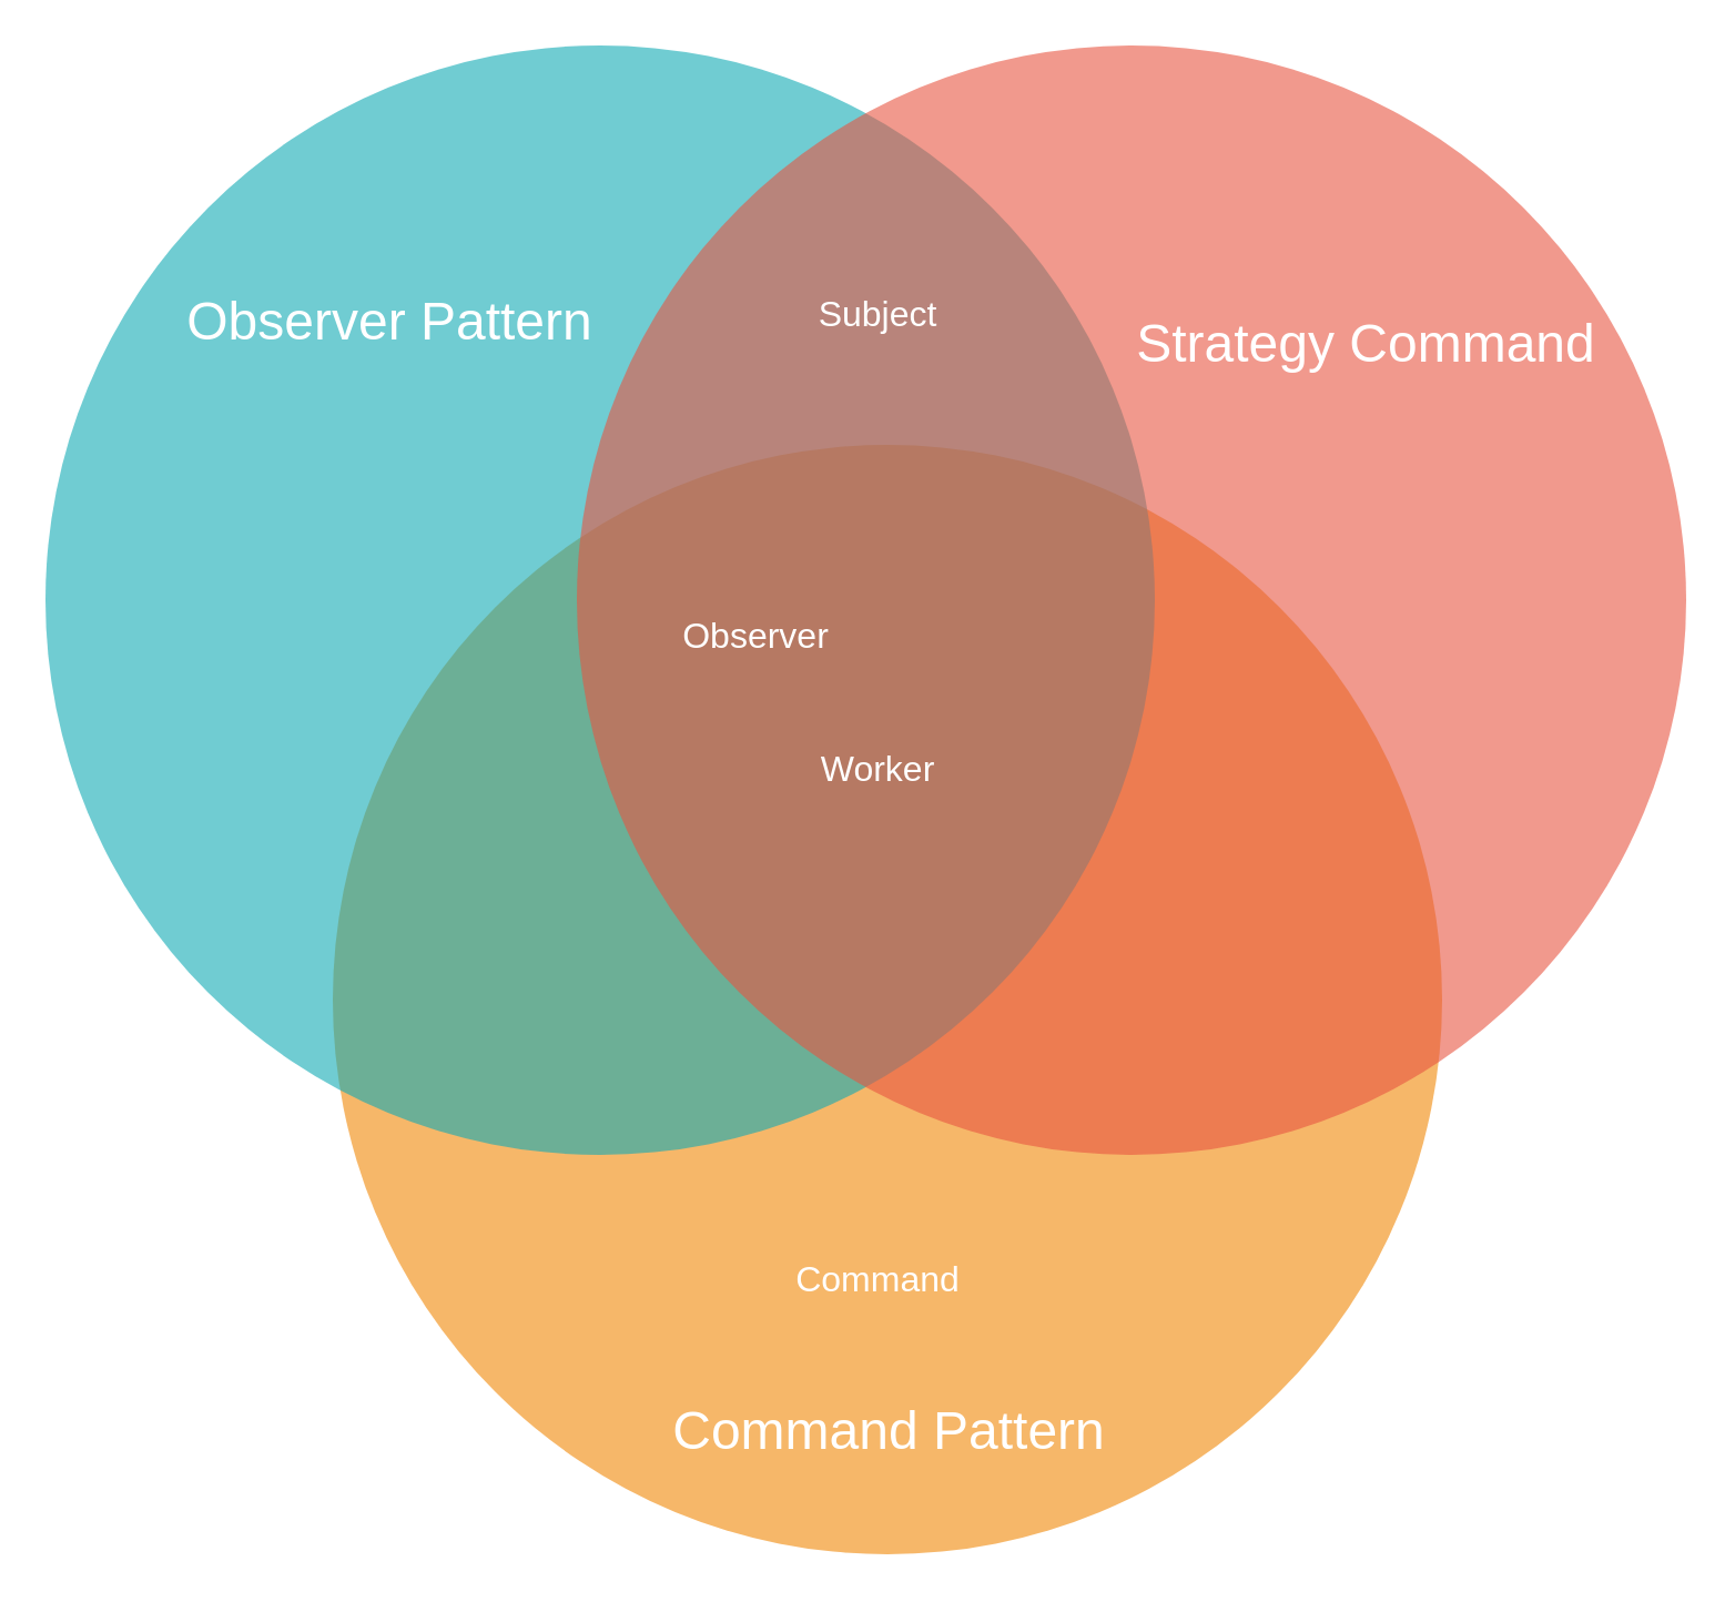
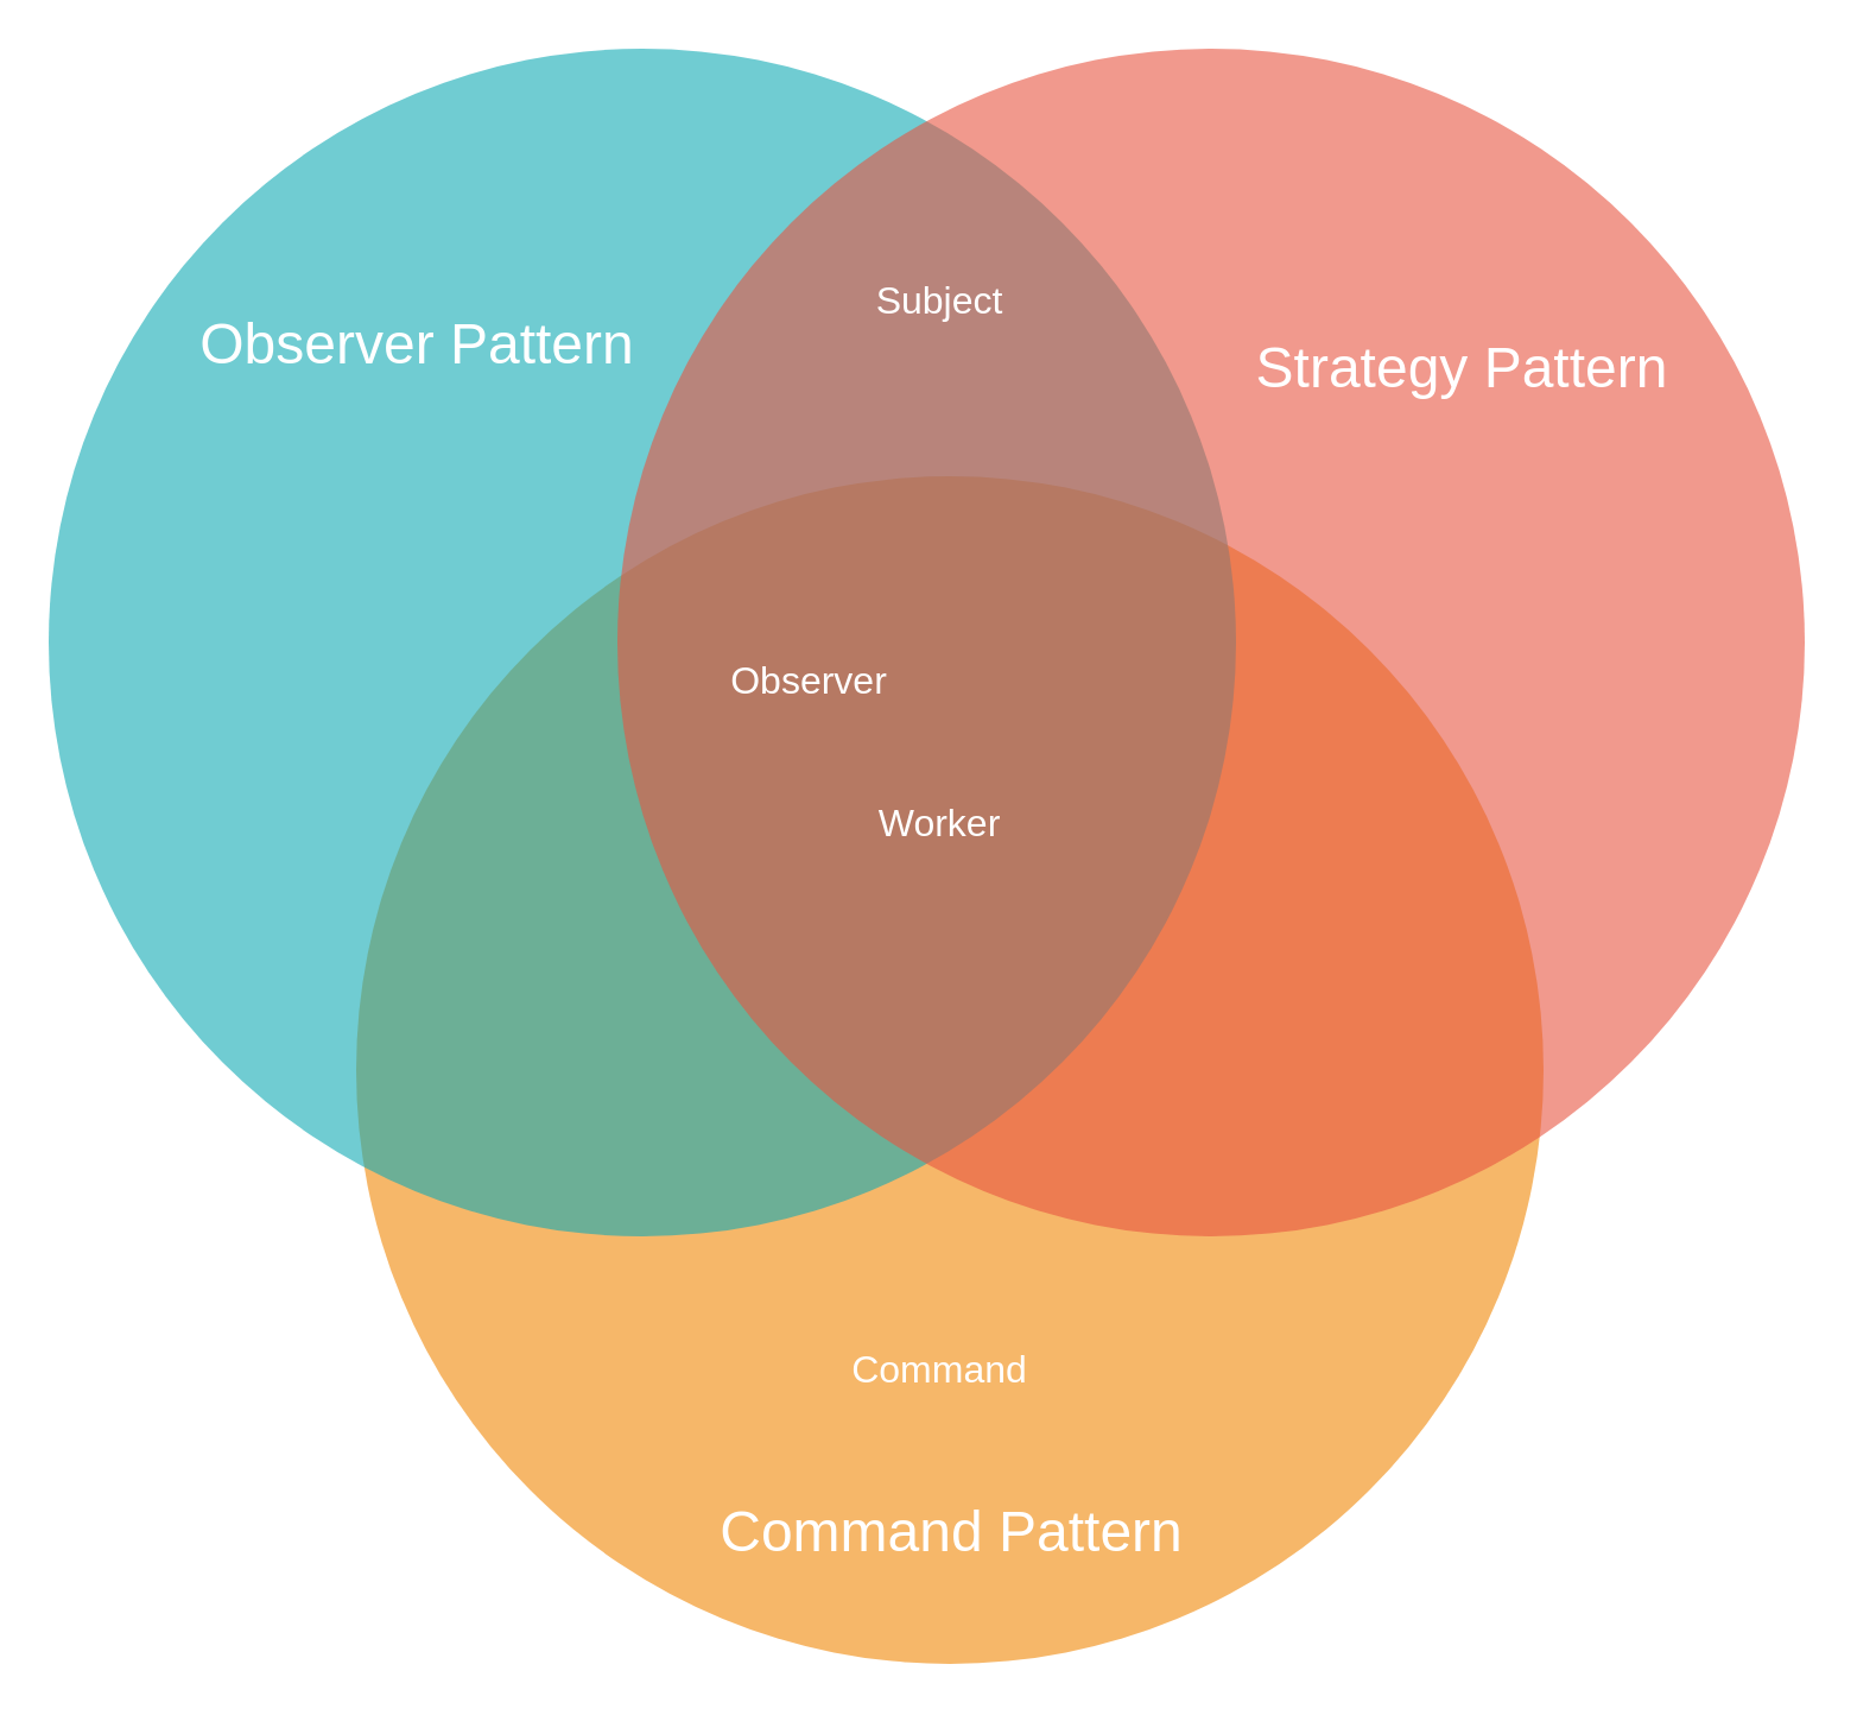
  <mxCell id="0" />
  <mxCell id="1" parent="0" />
  <mxCell id="2" value="" style="ellipse;fillColor=#F08705;opacity=60;strokeColor=none;html=1;fontColor=#FFFFFF;" parent="1" vertex="1"><mxGeometry x="149.5" y="200" width="500" height="500" as="geometry" /></mxCell>
  <mxCell id="3" value="" style="ellipse;fillColor=#12AAB5;opacity=60;strokeColor=none;html=1;fontColor=#FFFFFF;" parent="1" vertex="1"><mxGeometry x="20" y="20" width="500" height="500" as="geometry" /></mxCell>
  <mxCell id="4" value="" style="ellipse;fillColor=#e85642;opacity=60;strokeColor=none;html=1;fontColor=#FFFFFF;" parent="1" vertex="1"><mxGeometry x="259.5" y="20" width="500" height="500" as="geometry" /></mxCell>
  <mxCell id="5" value="Observer Pattern" style="text;fontSize=24;align=center;verticalAlign=middle;html=1;fontColor=#FFFFFF;" parent="1" vertex="1"><mxGeometry x="80" y="110" width="190" height="70" as="geometry" /></mxCell>
- <mxCell id="6" value="Strategy Command" style="text;fontSize=24;align=center;verticalAlign=middle;html=1;fontColor=#FFFFFF;" parent="1" vertex="1"><mxGeometry x="520" y="120" width="190" height="70" as="geometry" /></mxCell>
+ <mxCell id="6" value="Strategy Pattern" style="text;fontSize=24;align=center;verticalAlign=middle;html=1;fontColor=#FFFFFF;" parent="1" vertex="1"><mxGeometry x="520" y="120" width="190" height="70" as="geometry" /></mxCell>
  <mxCell id="7" value="Command Pattern" style="text;fontSize=24;align=center;verticalAlign=middle;html=1;fontColor=#FFFFFF;" parent="1" vertex="1"><mxGeometry x="304.5" y="610" width="190" height="70" as="geometry" /></mxCell>
- <mxCell id="8" value="Subject" style="text;align=center;html=1;fontColor=#FFFFFF;fontSize=16;" parent="1" vertex="1"><mxGeometry x="375" y="125" width="40" height="40" as="geometry" /></mxCell>
+ <mxCell id="8" value="Subject" style="text;align=center;html=1;fontColor=#FFFFFF;fontSize=16;" parent="1" vertex="1"><mxGeometry x="375" y="110" width="40" height="40" as="geometry" /></mxCell>
  <mxCell id="9" value="Observer" style="text;align=center;html=1;fontColor=#FFFFFF;fontSize=16;" vertex="1" parent="1"><mxGeometry x="320" y="270" width="40" height="30" as="geometry" /></mxCell>
  <mxCell id="10" value="Command" style="text;align=center;html=1;fontColor=#FFFFFF;fontSize=16;" vertex="1" parent="1"><mxGeometry x="375" y="560" width="40" height="30" as="geometry" /></mxCell>
  <mxCell id="11" value="Worker" style="text;align=center;html=1;fontColor=#FFFFFF;fontSize=16;" vertex="1" parent="1"><mxGeometry x="375" y="330" width="40" height="30" as="geometry" /></mxCell>
